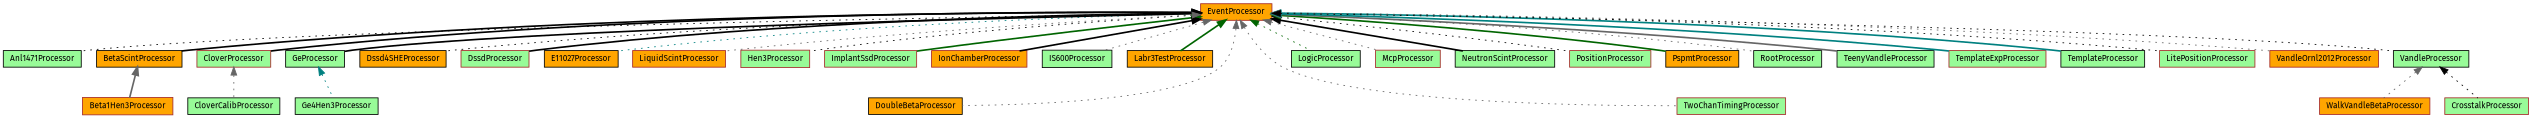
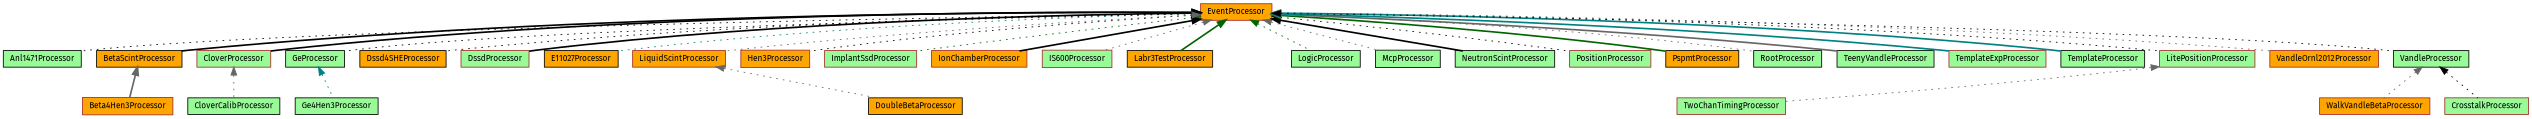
  digraph {
    fontname="Fira Sans"
    rankdir=TB
    node [color=black fillcolor=palegreen fontname="Fira Sans" fontsize=10 shape=record style=filled]
    edge [color=black dir=back fontname="Fira Sans" fontsize=10 labelfontname=Helvetica labelfontsize=10 style=dotted]
    n1 [color=brown fillcolor=orange fontcolor=black height=0.2 label=EventProcessor width=0.4]
    n2 [height=0.2 label=Anl1471Processor width=0.4]
    n3 [fillcolor=orange height=0.2 label=BetaScintProcessor width=0.4]
    n4 [color=brown height=0.2 label=CloverProcessor width=0.4]
    n5 [fillcolor=orange height=0.2 label=DoubleBetaProcessor width=0.4]
    n6 [fillcolor=orange height=0.2 label=Dssd4SHEProcessor width=0.4]
    n7 [color=brown height=0.2 label=DssdProcessor width=0.4]
    n8 [fillcolor=orange height=0.2 label=E11027Processor width=0.4]
    n9 [height=0.2 label=GeProcessor width=0.4]
-   n10 [color=brown height=0.2 label=Hen3Processor width=0.4]
+   n10 [color=brown fillcolor=orange height=0.2 label=Hen3Processor width=0.4]
    n11 [color=brown height=0.2 label=ImplantSsdProcessor width=0.4]
    n12 [color=brown fillcolor=orange height=0.2 label=IonChamberProcessor width=0.4]
-   n13 [height=0.2 label=IS600Processor width=0.4]
+   n13 [color=brown height=0.2 label=IS600Processor width=0.4]
    n14 [fillcolor=orange height=0.2 label=Labr3TestProcessor width=0.4]
    n15 [color=brown fillcolor=orange height=0.2 label=LiquidScintProcessor width=0.4]
    n16 [color=brown height=0.2 label=LitePositionProcessor width=0.4]
    n17 [height=0.2 label=LogicProcessor width=0.4]
-   n18 [color=brown height=0.2 label=McpProcessor width=0.4]
+   n18 [height=0.2 label=McpProcessor width=0.4]
    n19 [height=0.2 label=NeutronScintProcessor width=0.4]
    n20 [color=brown height=0.2 label=PositionProcessor width=0.4]
    n21 [fillcolor=orange height=0.2 label=PspmtProcessor width=0.4]
    n22 [height=0.2 label=RootProcessor width=0.4]
    n23 [height=0.2 label=TeenyVandleProcessor width=0.4]
    n24 [color=brown height=0.2 label=TemplateExpProcessor width=0.4]
    n25 [height=0.2 label=TemplateProcessor width=0.4]
    n26 [color=brown height=0.2 label=TwoChanTimingProcessor width=0.4]
    n27 [color=brown fillcolor=orange height=0.2 label=VandleOrnl2012Processor width=0.4]
    n28 [height=0.2 label=VandleProcessor width=0.4]
-   n29 [color=brown fillcolor=orange height=0.2 label=Beta1Hen3Processor width=0.4]
+   n29 [color=brown fillcolor=orange height=0.2 label=Beta4Hen3Processor width=0.4]
    n30 [height=0.2 label=CloverCalibProcessor width=0.4]
    n31 [height=0.2 label=Ge4Hen3Processor width=0.4]
    n32 [color=brown height=0.2 label=CrosstalkProcessor width=0.4]
    n33 [color=brown fillcolor=orange height=0.2 label=WalkVandleBetaProcessor width=0.4]
    n1 -> n2
    n1 -> n3 [style=bold]
    n1 -> n4 [style=bold]
-   n1 -> n5 [color=gray40]
+   n15 -> n5 [color=gray40]
    n1 -> n6
    n1 -> n7 [style=bold]
    n1 -> n8 [color=teal]
-   n1 -> n9 [style=bold]
+   n1 -> n9
    n1 -> n10
-   n1 -> n11 [color=darkgreen style=bold]
+   n1 -> n11 [color=darkgreen]
    n1 -> n12 [style=bold]
    n1 -> n13 [color=gray40]
    n1 -> n14 [color=darkgreen style=bold]
    n1 -> n15 [color=gray40]
    n1 -> n16
    n1 -> n17 [color=darkgreen]
    n1 -> n18 [color=gray40]
    n1 -> n19 [style=bold]
    n1 -> n20
    n1 -> n21 [color=darkgreen style=bold]
    n1 -> n22 [color=gray40]
    n1 -> n23 [color=gray40 style=bold]
    n1 -> n24 [color=teal style=bold]
    n1 -> n25 [color=teal style=bold]
-   n1 -> n26 [color=gray40]
+   n16 -> n26 [color=gray40]
    n1 -> n27 [color=gray40]
    n1 -> n28
    n3 -> n29 [color=gray40 style=bold]
    n4 -> n30 [color=gray40]
    n9 -> n31 [color=teal]
    n28 -> n32
    n28 -> n33 [color=gray40]
  }
